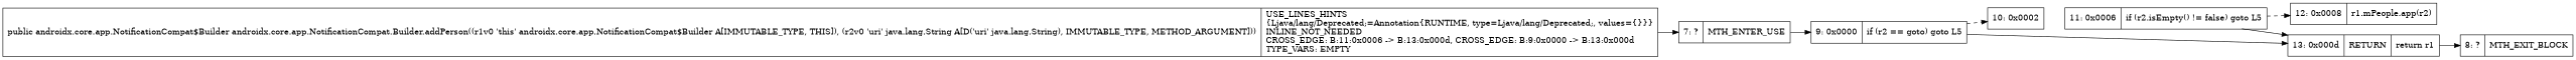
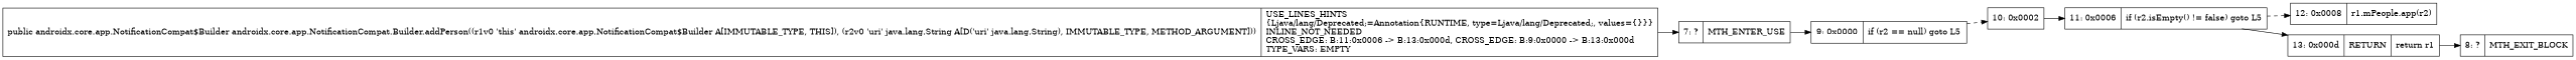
  digraph {
    rankdir=LR
    node [shape=record]
    n1 [label="{7\:\ ?|MTH_ENTER_USE\l}"]
-   n2 [label="{9\:\ 0x0000|if (r2 == goto) goto L5\l}"]
+   n2 [label="{9\:\ 0x0000|if (r2 == null) goto L5\l}"]
    n3 [label="{10\:\ 0x0002}"]
    n4 [label="{13\:\ 0x000d|RETURN\l|return r1\l}"]
    n5 [label="{11\:\ 0x0006|if (r2.isEmpty() != false) goto L5\l}"]
    n6 [label="{8\:\ ?|MTH_EXIT_BLOCK\l}"]
    n7 [label="{12\:\ 0x0008|r1.mPeople.app(r2)\l}"]
    n8 [label="{public androidx.core.app.NotificationCompat$Builder androidx.core.app.NotificationCompat.Builder.addPerson((r1v0 'this' androidx.core.app.NotificationCompat$Builder A[IMMUTABLE_TYPE, THIS]), (r2v0 'uri' java.lang.String A[D('uri' java.lang.String), IMMUTABLE_TYPE, METHOD_ARGUMENT]))  | USE_LINES_HINTS\l\{Ljava\/lang\/Deprecated;=Annotation\{RUNTIME, type=Ljava\/lang\/Deprecated;, values=\{\}\}\}\lINLINE_NOT_NEEDED\lCROSS_EDGE: B:11:0x0006 \-\> B:13:0x000d, CROSS_EDGE: B:9:0x0000 \-\> B:13:0x000d\lTYPE_VARS: EMPTY\l}"]
    n1 -> n2
    n2 -> n3 [style=dashed]
-   n2 -> n4
+   n3 -> n5
    n4 -> n6
    n5 -> n4
    n5 -> n7 [style=dashed]
    n8 -> n1
  }
